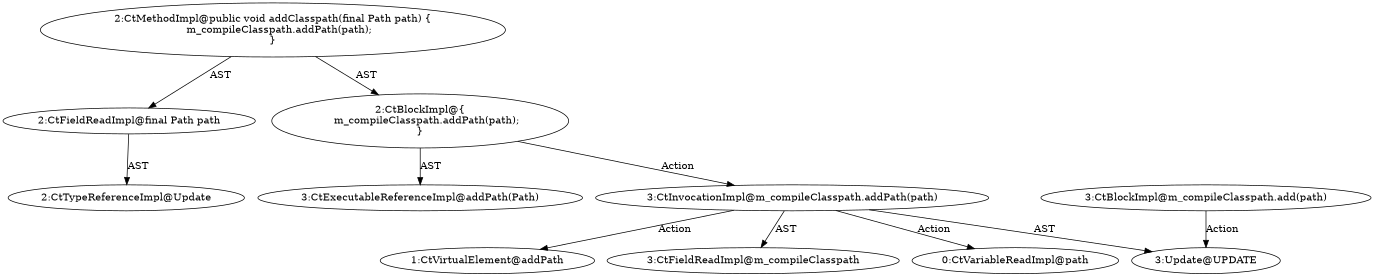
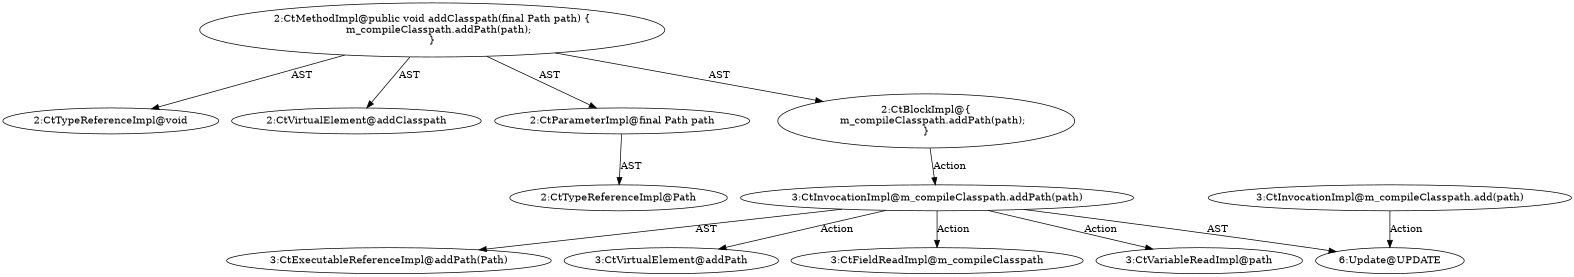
  digraph {
    node [shape=ellipse]
-   n3 [label="2:CtFieldReadImpl@final Path path"]
-   n4 [label="2:CtTypeReferenceImpl@Update"]
+   n1 [label="2:CtTypeReferenceImpl@void"]
+   n2 [label="2:CtVirtualElement@addClasspath"]
+   n3 [label="2:CtParameterImpl@final Path path"]
+   n4 [label="2:CtTypeReferenceImpl@Path"]
    n5 [label="3:CtExecutableReferenceImpl@addPath(Path)"]
-   n6 [label="1:CtVirtualElement@addPath"]
+   n6 [label="3:CtVirtualElement@addPath"]
    n7 [label="3:CtFieldReadImpl@m_compileClasspath"]
-   n8 [label="0:CtVariableReadImpl@path"]
+   n8 [label="3:CtVariableReadImpl@path"]
    n9 [label="3:CtInvocationImpl@m_compileClasspath.addPath(path)"]
-   n10 [label="3:Update@UPDATE"]
+   n10 [label="6:Update@UPDATE"]
    n11 [label="2:CtBlockImpl@\{\n    m_compileClasspath.addPath(path);\n\}"]
    n12 [label="2:CtMethodImpl@public void addClasspath(final Path path) \{\n    m_compileClasspath.addPath(path);\n\}"]
-   n13 [label="3:CtBlockImpl@m_compileClasspath.add(path)"]
+   n13 [label="3:CtInvocationImpl@m_compileClasspath.add(path)"]
    n3 -> n4 [label=AST]
-   n11 -> n5 [label=AST]
+   n9 -> n5 [label=AST]
    n9 -> n6 [label=Action]
-   n9 -> n7 [label=AST]
+   n9 -> n7 [label=Action]
    n9 -> n8 [label=Action]
    n9 -> n10 [label=AST]
    n11 -> n9 [label=Action]
+   n12 -> n1 [label=AST]
+   n12 -> n2 [label=AST]
    n12 -> n3 [label=AST]
    n12 -> n11 [label=AST]
    n13 -> n10 [label=Action]
  }
